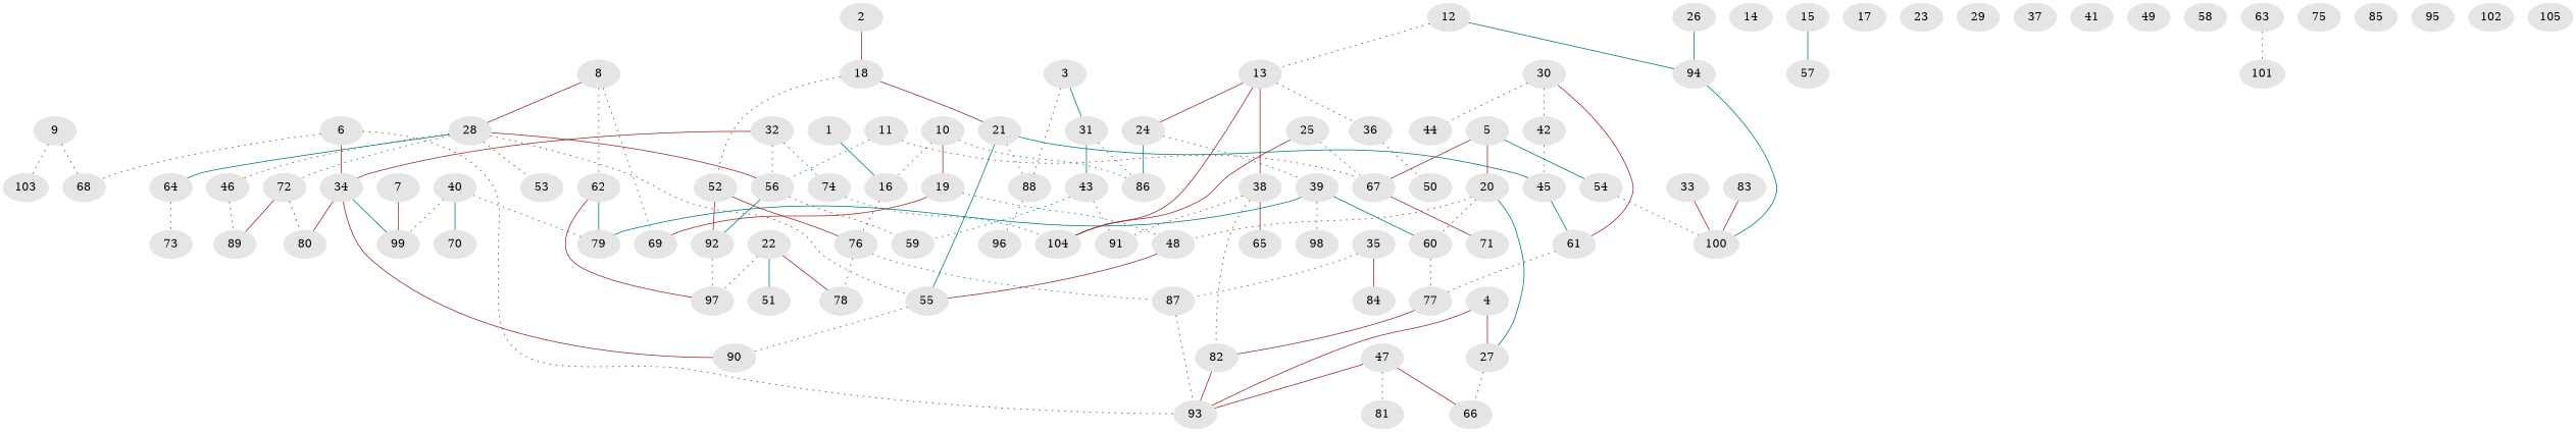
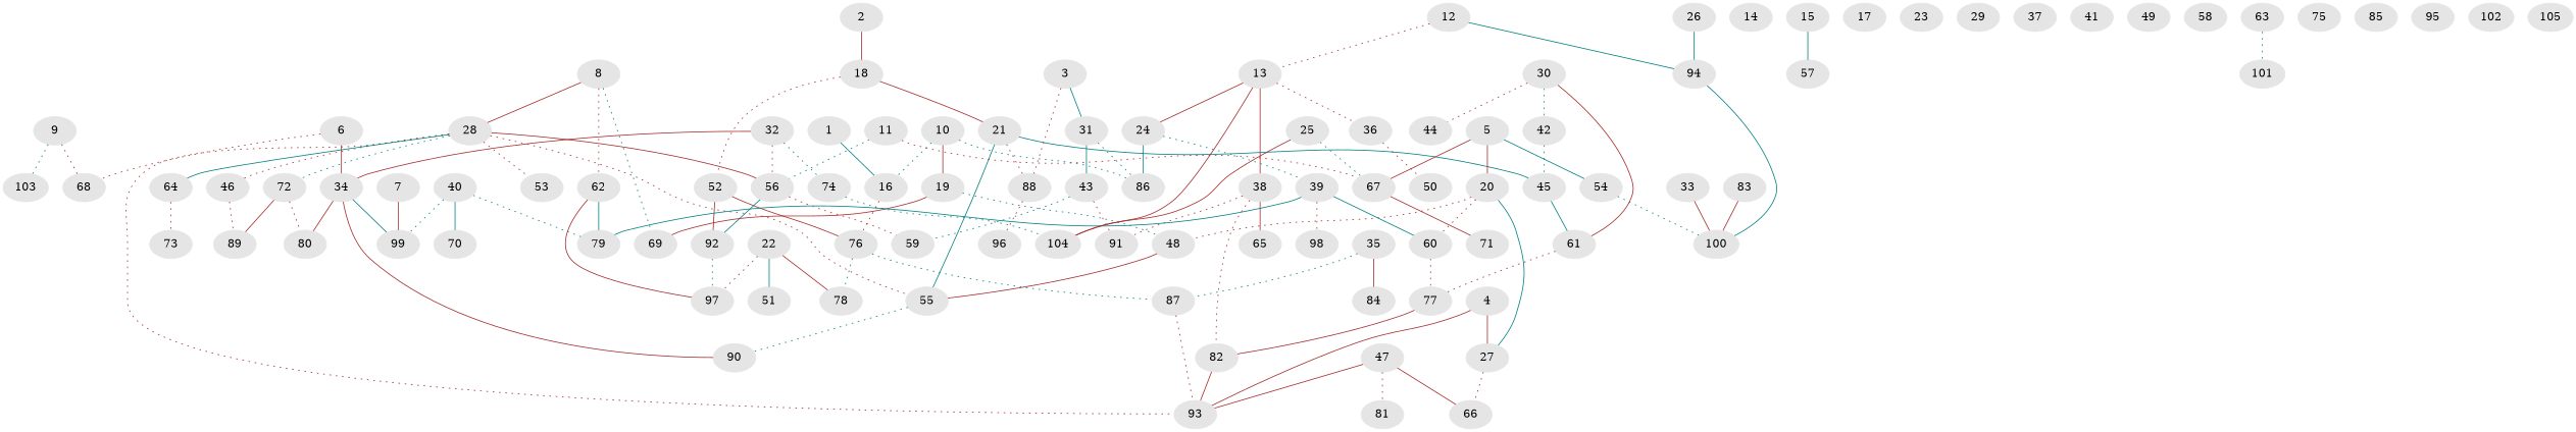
  graph {
    node [color=gray90 style=filled]
    edge [color=brown style=dotted]
    1
    16
    76
    2
    18
    21
    52
    3
    31
    88
    86
    43
    96
    4
    27
    93
    66
    5
    20
    54
    67
    48
    60
    100
    71
    6
    34
    68
    99
    80
    90
    7
    8
    28
    62
    69
    56
    55
    46
    53
    64
    72
    97
    79
    9
    103
    10
    19
    11
    59
    92
    12
    13
    94
    24
    36
    38
    104
    39
    50
    65
    82
    91
    14
    15
    57
    78
    87
    17
    45
    77
    61
    22
    51
    23
    98
    25
    26
    89
    73
    29
    30
    42
    44
    32
    74
    33
    35
    84
    37
    40
    70
    41
    47
    81
    49
    58
    63
    101
    75
    83
    85
    95
    102
    105
    1 -- 16 [color=teal style=solid]
    16 -- 76
    76 -- 78 [color=teal]
    76 -- 87 [color=teal]
    2 -- 18 [style=solid]
    18 -- 21 [style=solid]
    18 -- 52
    21 -- 88
    21 -- 55 [color=teal style=solid]
    21 -- 45 [color=teal style=solid]
    52 -- 76 [style=solid]
    52 -- 92 [style=solid]
    3 -- 31 [color=teal style=solid]
    3 -- 88
    31 -- 86 [color=teal]
    31 -- 43 [color=teal style=solid]
    88 -- 96
    43 -- 59 [color=teal]
    43 -- 91
    4 -- 27 [style=solid]
    4 -- 93 [style=solid]
    27 -- 66
    5 -- 20 [style=solid]
    5 -- 54 [color=teal style=solid]
    5 -- 67 [style=solid]
    20 -- 27 [color=teal style=solid]
    20 -- 48
    20 -- 60
    54 -- 100 [color=teal]
    67 -- 71 [style=solid]
    48 -- 55 [style=solid]
    60 -- 77
    6 -- 34 [style=solid]
    6 -- 68
    34 -- 99 [color=teal style=solid]
    34 -- 80 [style=solid]
    34 -- 90 [style=solid]
    7 -- 99 [style=solid]
    8 -- 28 [style=solid]
    8 -- 62
    8 -- 69 [color=teal]
-   6 -- 93
+   28 -- 93
    28 -- 56 [style=solid]
    28 -- 55
    28 -- 46
    28 -- 53
    28 -- 64 [color=teal style=solid]
    28 -- 72 [color=teal]
    62 -- 97 [style=solid]
    62 -- 79 [color=teal style=solid]
    56 -- 59
    56 -- 92 [color=teal style=solid]
    55 -- 90 [color=teal]
    46 -- 89
    64 -- 73
    72 -- 80
    72 -- 89 [style=solid]
    9 -- 68
    9 -- 103 [color=teal]
    10 -- 16 [color=teal]
    10 -- 86 [color=teal]
    10 -- 19 [style=solid]
    19 -- 48 [color=teal]
    19 -- 69 [style=solid]
    11 -- 67
    11 -- 56 [color=teal]
    92 -- 97 [color=teal]
    12 -- 13
    12 -- 94 [color=teal style=solid]
    13 -- 24 [style=solid]
    13 -- 36
    13 -- 38 [style=solid]
    13 -- 104 [style=solid]
    94 -- 100 [color=teal style=solid]
    24 -- 86 [color=teal style=solid]
    24 -- 39 [color=teal]
    36 -- 50
    38 -- 65 [style=solid]
    38 -- 82
    38 -- 91
    39 -- 60 [color=teal style=solid]
    39 -- 79 [color=teal style=solid]
    39 -- 98
    82 -- 93 [style=solid]
    15 -- 57 [color=teal style=solid]
    87 -- 93
    45 -- 61 [color=teal style=solid]
    77 -- 82 [style=solid]
    61 -- 77
    22 -- 97
    22 -- 78 [style=solid]
    22 -- 51 [color=teal style=solid]
    25 -- 67 [color=teal]
    25 -- 104 [style=solid]
    26 -- 94 [color=teal style=solid]
    30 -- 61 [style=solid]
    30 -- 42 [color=teal]
    30 -- 44
    42 -- 45 [color=teal]
    32 -- 34 [style=solid]
    32 -- 56
    32 -- 74 [color=teal]
    74 -- 104 [color=teal]
    33 -- 100 [style=solid]
    35 -- 87 [color=teal]
    35 -- 84 [style=solid]
    40 -- 99 [color=teal]
    40 -- 79 [color=teal]
    40 -- 70 [color=teal style=solid]
    47 -- 93 [style=solid]
    47 -- 66 [style=solid]
    47 -- 81
    63 -- 101 [color=teal]
    83 -- 100 [style=solid]
  }
